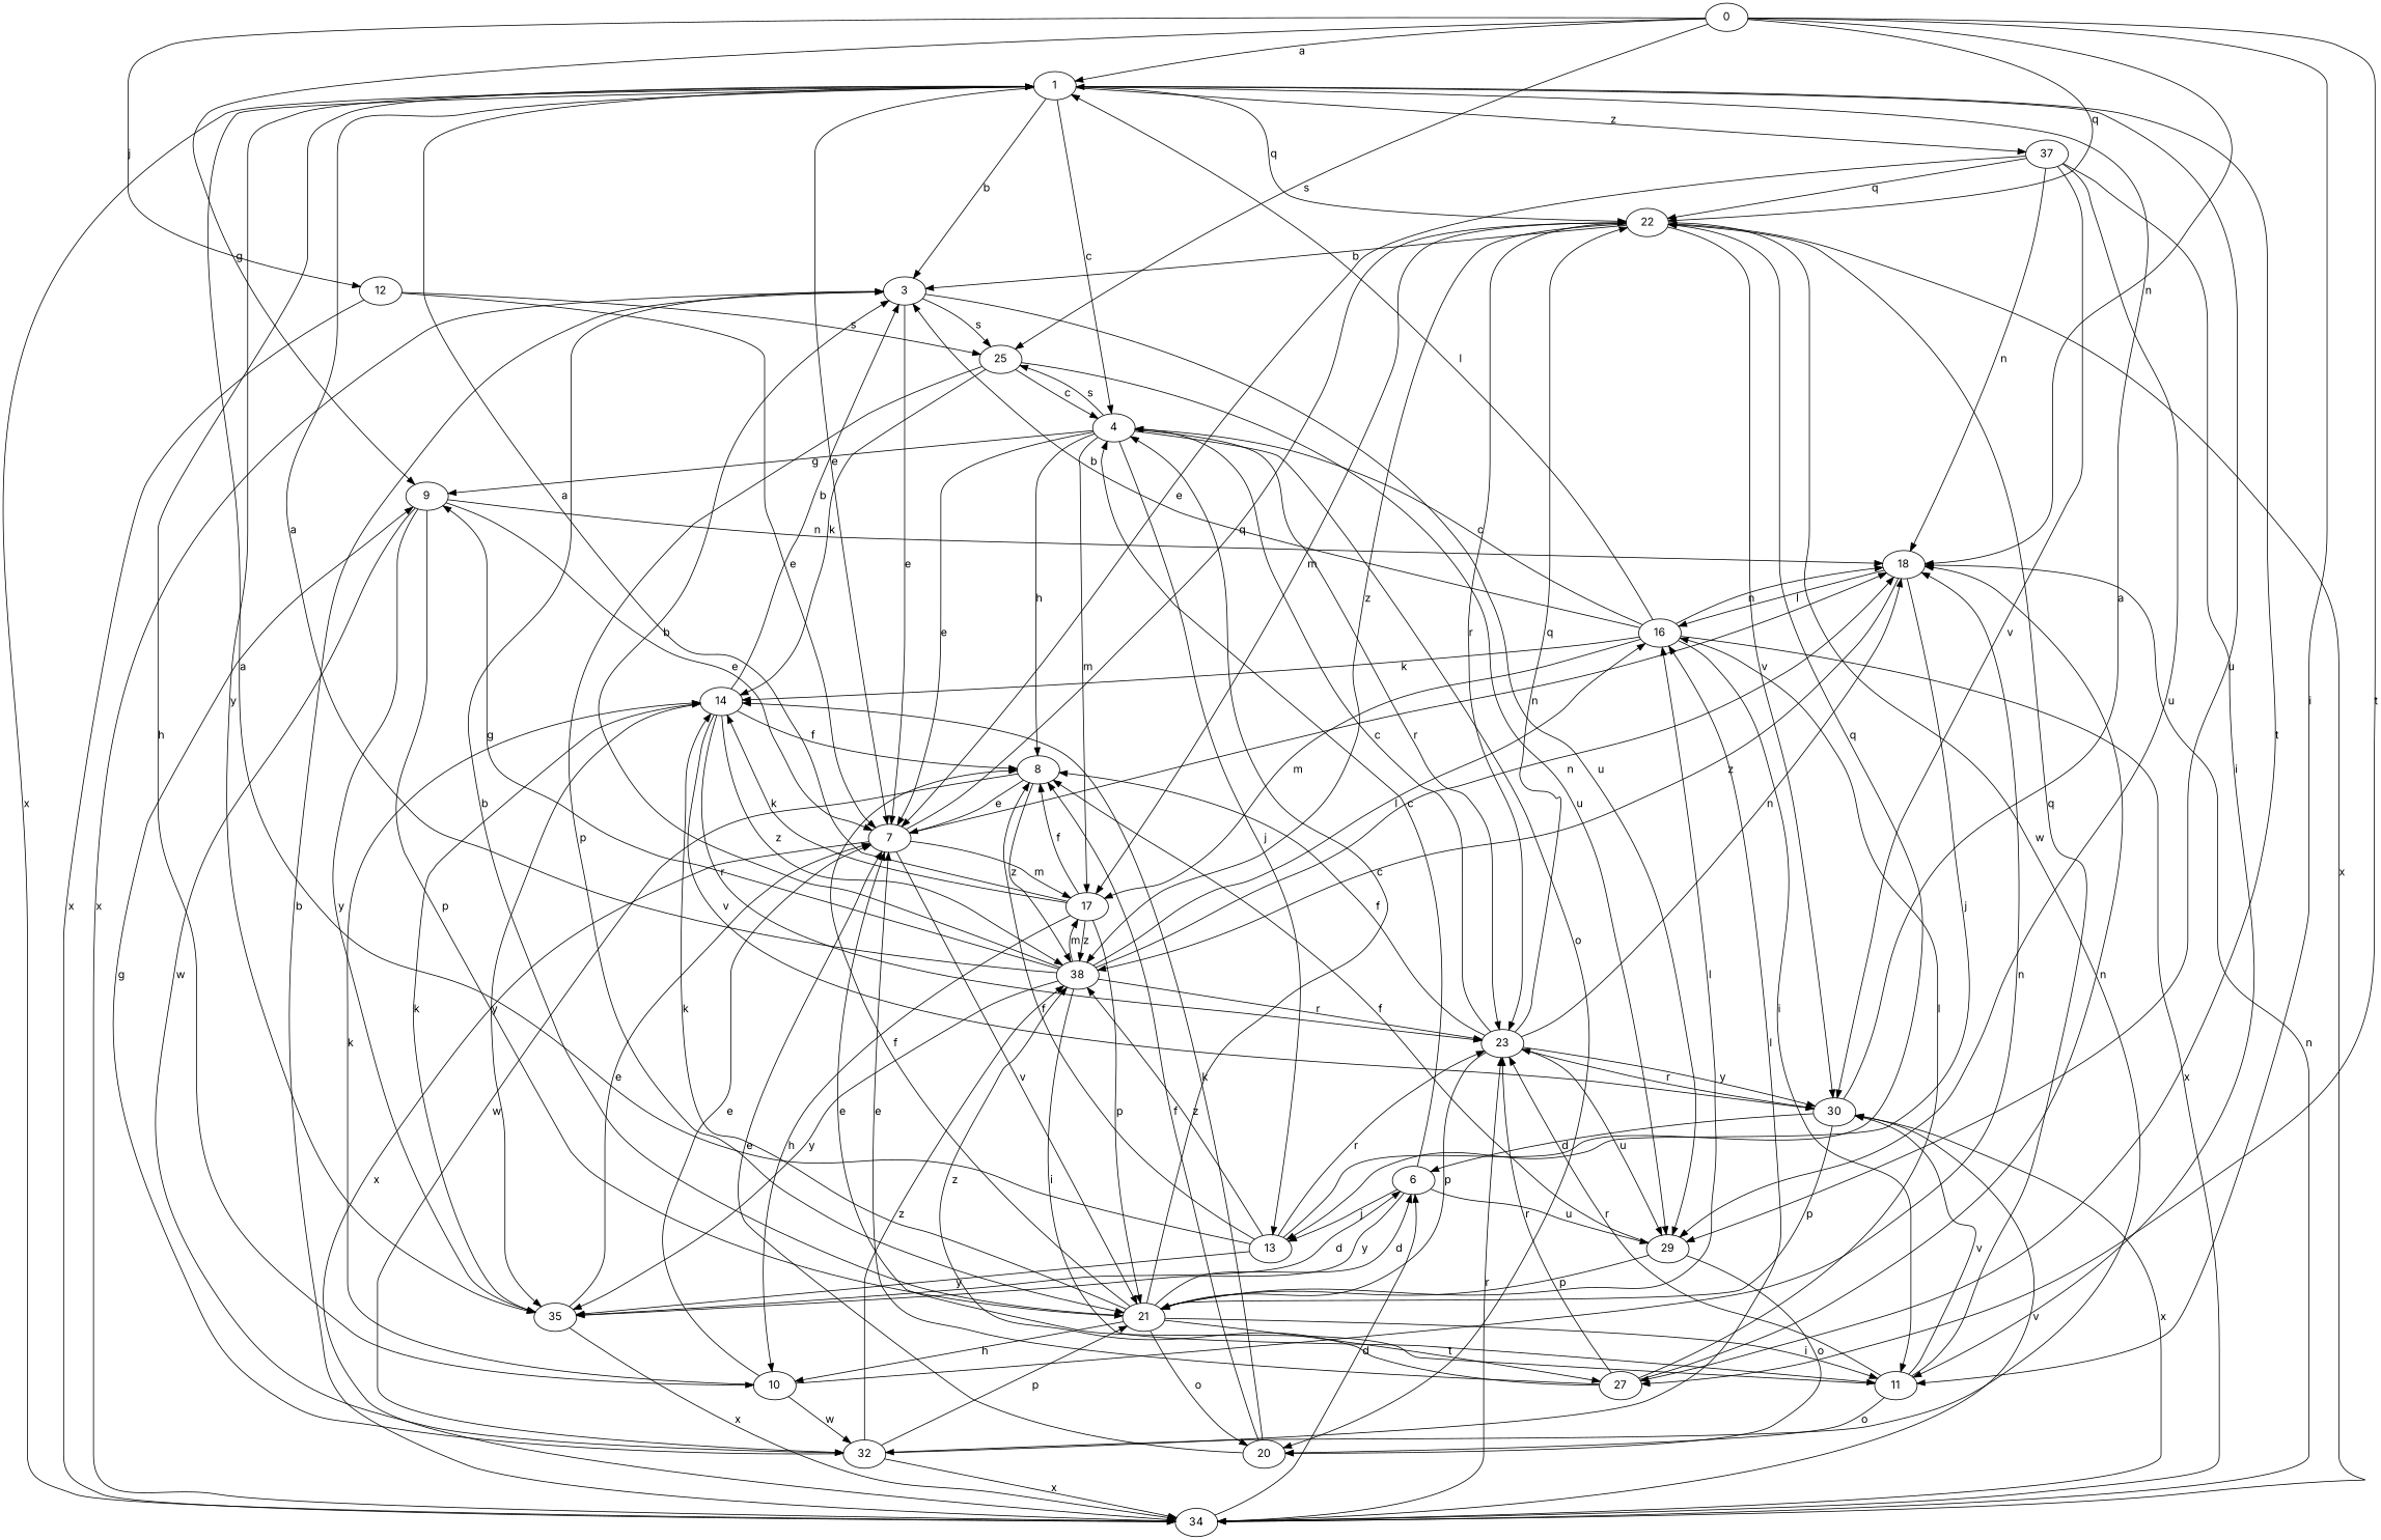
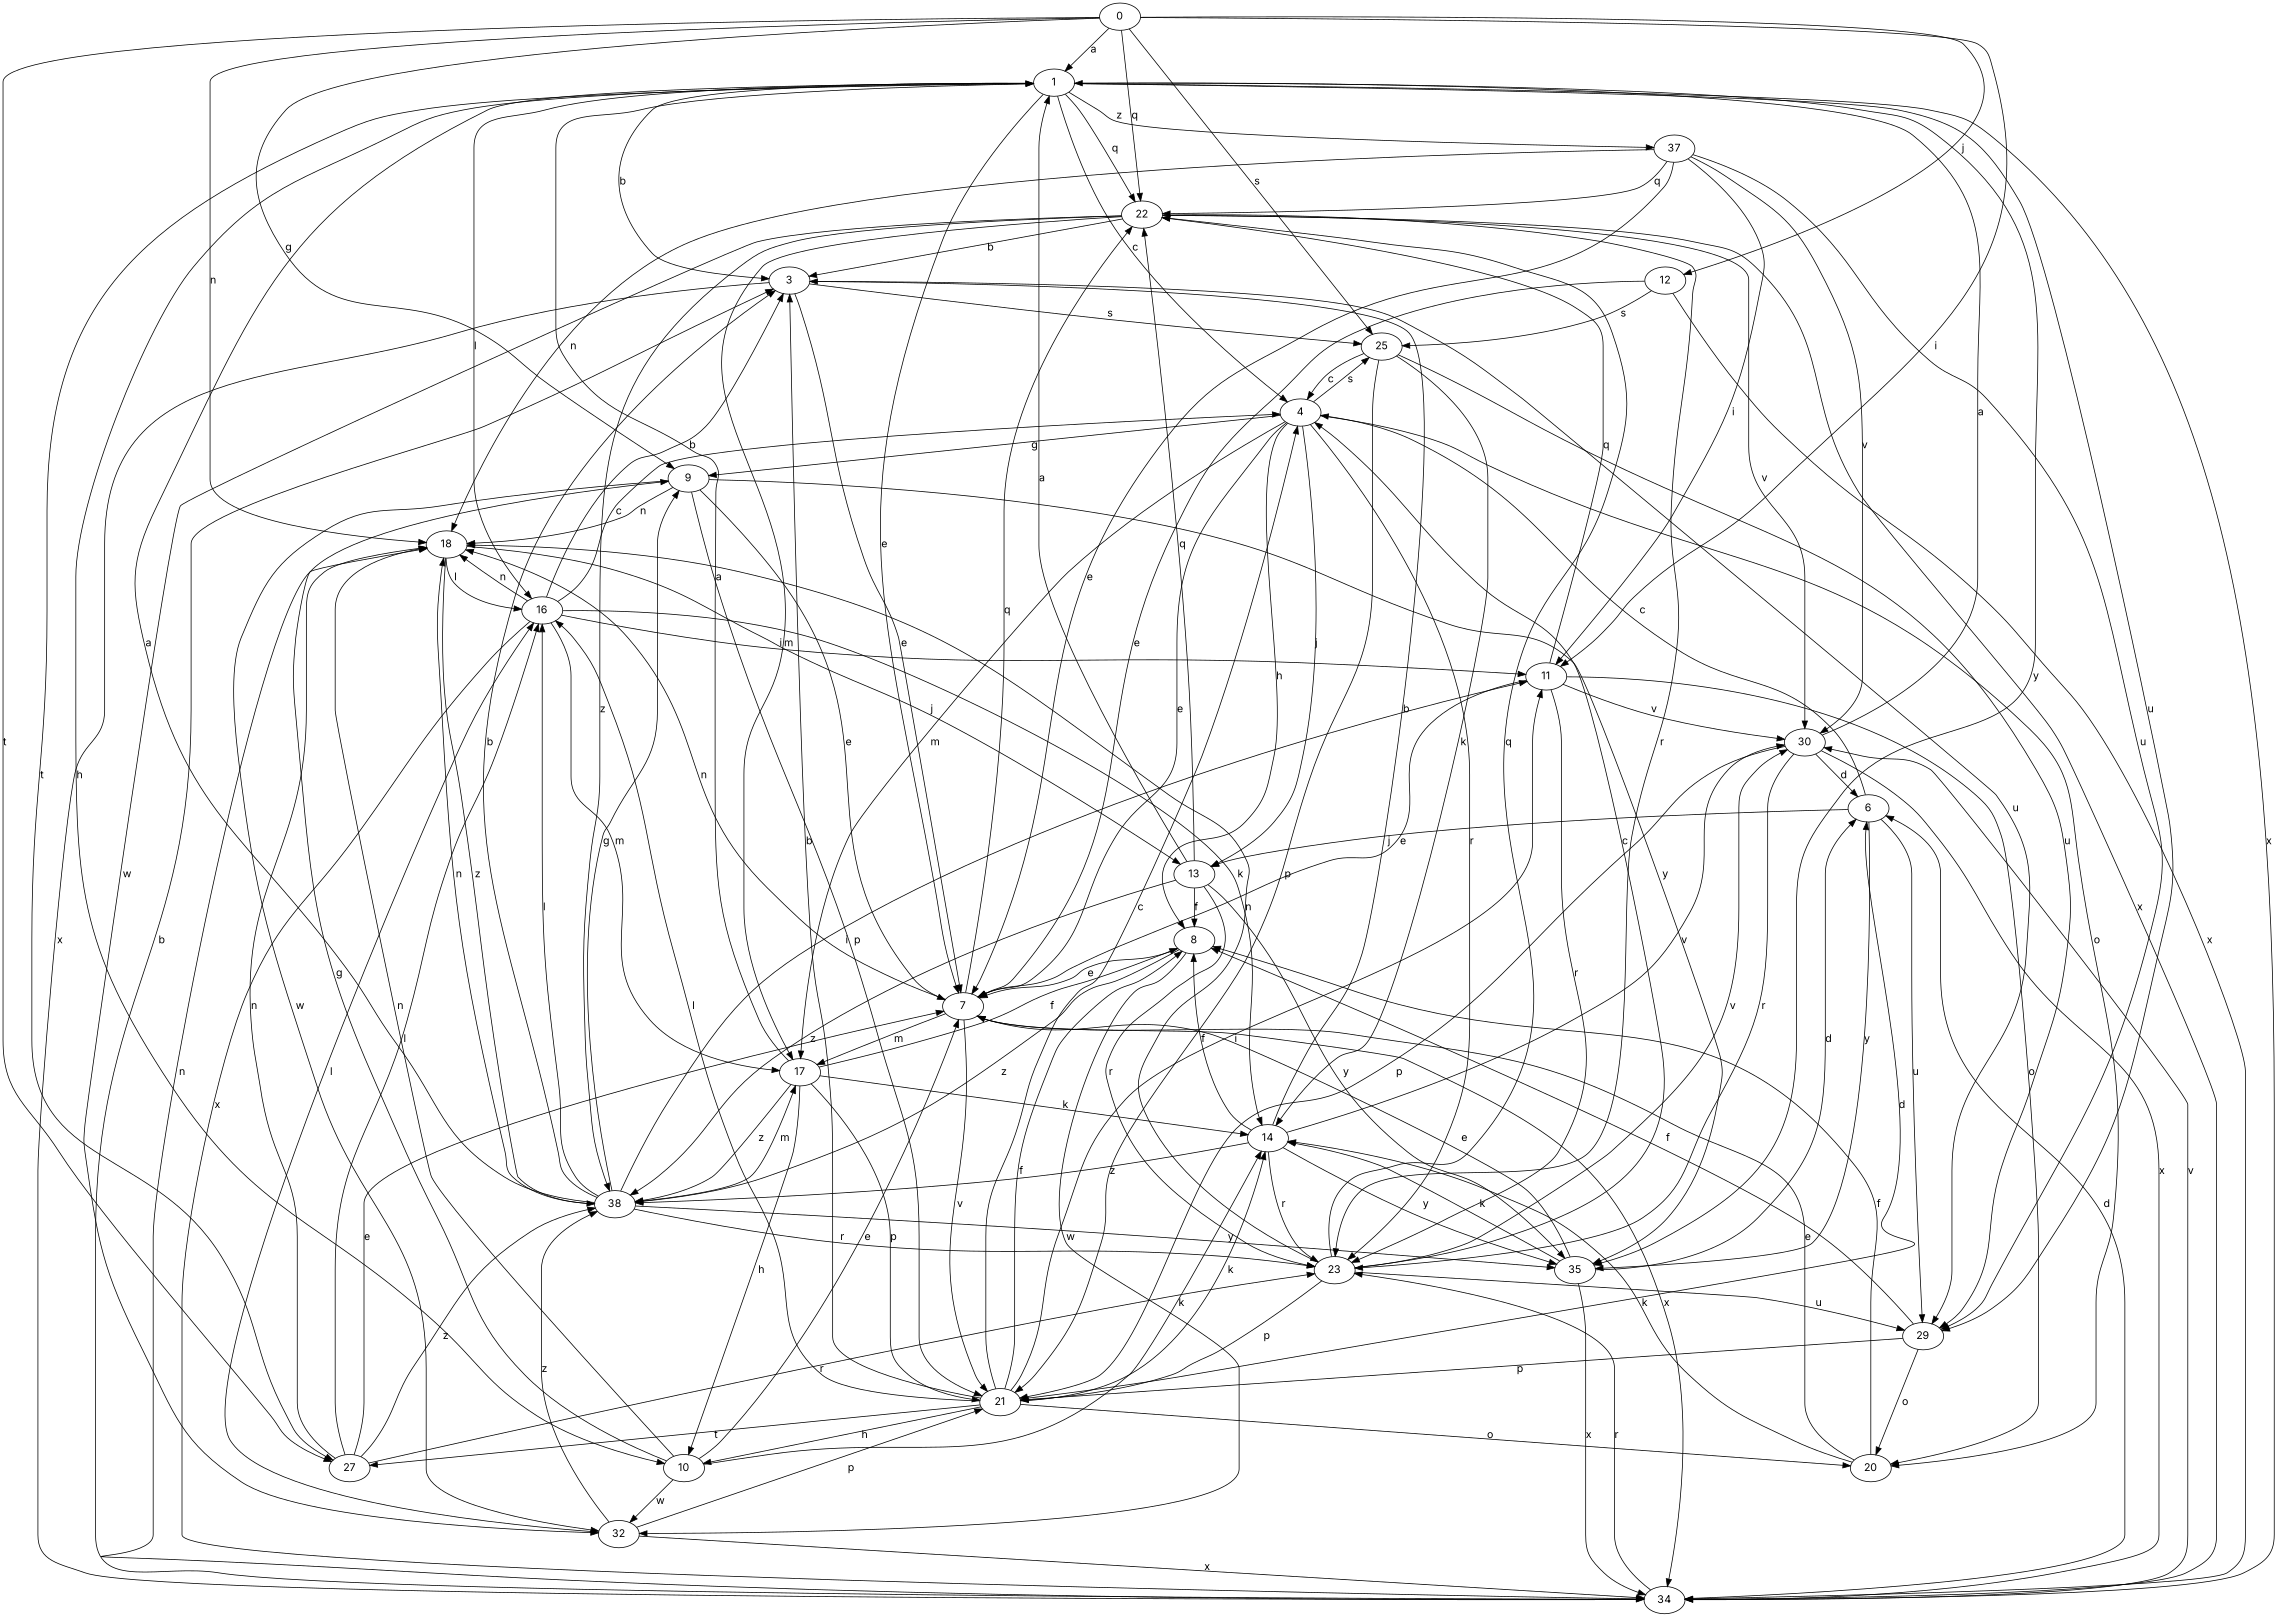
  strict digraph {
    fontname=Inter
    node [fontname=Inter]
    edge [fontname=Inter]
    0
    1
    9
    11
    12
    18
    22
    25
    27
    3
    4
    7
    10
    16
    29
    34
    35
    37
    32
    21
    20
    23
    30
    13
    38
    17
    14
    8
    6
    0 -> 1 [label=a]
    0 -> 9 [label=g]
    0 -> 11 [label=i]
    0 -> 12 [label=j]
    0 -> 18 [label=n]
    0 -> 22 [label=q]
    0 -> 25 [label=s]
    0 -> 27 [label=t]
    1 -> 22 [label=q]
    1 -> 27 [label=t]
    1 -> 3 [label=b]
    1 -> 4 [label=c]
    1 -> 7 [label=e]
    1 -> 10 [label=h]
-   16 -> 1 [label=l]
+   1 -> 16 [label=l]
    1 -> 29 [label=u]
    1 -> 34 [label=x]
    1 -> 35 [label=y]
    1 -> 37 [label=z]
    9 -> 18 [label=n]
    9 -> 7 [label=e]
    9 -> 35 [label=y]
    9 -> 32 [label=w]
    9 -> 21 [label=p]
    11 -> 22 [label=q]
    11 -> 7 [label=e]
    11 -> 20 [label=o]
    11 -> 23 [label=r]
    11 -> 30 [label=v]
    12 -> 25 [label=s]
    12 -> 7 [label=e]
    12 -> 34 [label=x]
    18 -> 16 [label=l]
    18 -> 13 [label=j]
    18 -> 38 [label=z]
    22 -> 3 [label=b]
    22 -> 34 [label=x]
    22 -> 32 [label=w]
    22 -> 23 [label=r]
    22 -> 30 [label=v]
    22 -> 38 [label=z]
    22 -> 17 [label=m]
    25 -> 4 [label=c]
    25 -> 29 [label=u]
    25 -> 21 [label=p]
    25 -> 14 [label=k]
    27 -> 18 [label=n]
    27 -> 7 [label=e]
    27 -> 16 [label=l]
    27 -> 23 [label=r]
    27 -> 38 [label=z]
    3 -> 25 [label=s]
    3 -> 7 [label=e]
    3 -> 29 [label=u]
    3 -> 34 [label=x]
    4 -> 9 [label=g]
    4 -> 25 [label=s]
    4 -> 7 [label=e]
    4 -> 20 [label=o]
    4 -> 23 [label=r]
    4 -> 13 [label=j]
    4 -> 17 [label=m]
    4 -> 8 [label=h]
    7 -> 18 [label=n]
    7 -> 22 [label=q]
    7 -> 34 [label=x]
    7 -> 21 [label=v]
    7 -> 17 [label=m]
    10 -> 18 [label=n]
    10 -> 7 [label=e]
    10 -> 32 [label=w]
    10 -> 14 [label=k]
    16 -> 11 [label=i]
    16 -> 18 [label=n]
    16 -> 3 [label=b]
    16 -> 4 [label=c]
    16 -> 34 [label=x]
    16 -> 17 [label=m]
    16 -> 14 [label=k]
    29 -> 21 [label=p]
    29 -> 20 [label=o]
    29 -> 8 [label=f]
    34 -> 18 [label=n]
    34 -> 3 [label=b]
    34 -> 23 [label=r]
    34 -> 30 [label=v]
    34 -> 6 [label=d]
    35 -> 7 [label=e]
    35 -> 34 [label=x]
    35 -> 14 [label=k]
    35 -> 6 [label=d]
    37 -> 11 [label=i]
    37 -> 18 [label=n]
    37 -> 22 [label=q]
    37 -> 7 [label=e]
    37 -> 29 [label=u]
    37 -> 30 [label=v]
-   32 -> 9 [label=g]
+   10 -> 9 [label=g]
    32 -> 16 [label=l]
    32 -> 34 [label=x]
    32 -> 21 [label=p]
    32 -> 38 [label=z]
    21 -> 11 [label=i]
    21 -> 27 [label=t]
    21 -> 3 [label=b]
    21 -> 4 [label=c]
    21 -> 10 [label=h]
    21 -> 16 [label=l]
    21 -> 20 [label=o]
    21 -> 14 [label=k]
    21 -> 8 [label=f]
    21 -> 6 [label=d]
    20 -> 7 [label=e]
    20 -> 14 [label=k]
    20 -> 8 [label=f]
    23 -> 18 [label=n]
    23 -> 22 [label=q]
    23 -> 4 [label=c]
    23 -> 29 [label=u]
    23 -> 21 [label=p]
-   23 -> 30 [label=y]
-   23 -> 8 [label=f]
+   23 -> 30 [label=v]
    30 -> 1 [label=a]
    30 -> 34 [label=x]
    30 -> 21 [label=p]
    30 -> 23 [label=r]
    30 -> 6 [label=d]
    13 -> 1 [label=a]
    13 -> 22 [label=q]
    13 -> 35 [label=y]
    13 -> 23 [label=r]
    13 -> 38 [label=z]
    13 -> 8 [label=f]
    38 -> 1 [label=a]
    38 -> 9 [label=g]
    38 -> 11 [label=i]
    38 -> 18 [label=n]
    38 -> 3 [label=b]
    38 -> 16 [label=l]
    38 -> 35 [label=y]
    38 -> 23 [label=r]
    38 -> 17 [label=m]
    17 -> 1 [label=a]
    17 -> 10 [label=h]
    17 -> 21 [label=p]
    17 -> 38 [label=z]
    17 -> 14 [label=k]
    17 -> 8 [label=f]
    14 -> 3 [label=b]
    14 -> 35 [label=y]
    14 -> 23 [label=r]
    14 -> 30 [label=v]
    14 -> 38 [label=z]
    14 -> 8 [label=f]
    8 -> 7 [label=e]
    8 -> 32 [label=w]
    8 -> 38 [label=z]
    6 -> 4 [label=c]
    6 -> 29 [label=u]
    6 -> 35 [label=y]
    6 -> 13 [label=j]
  }
